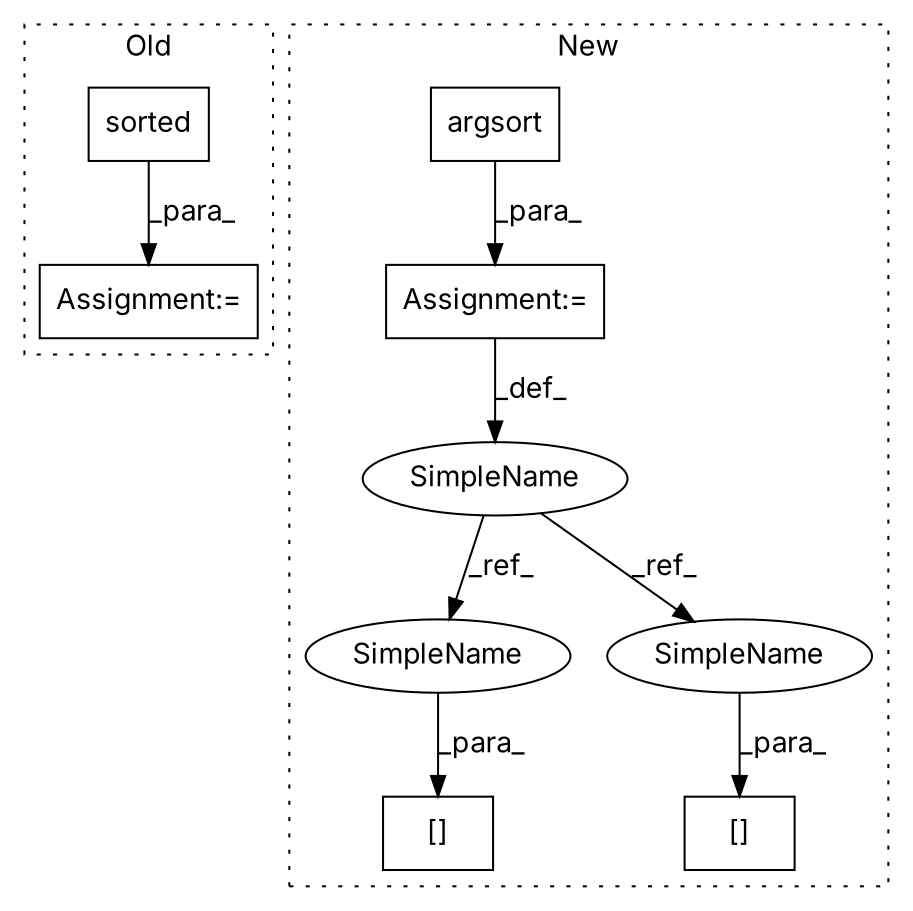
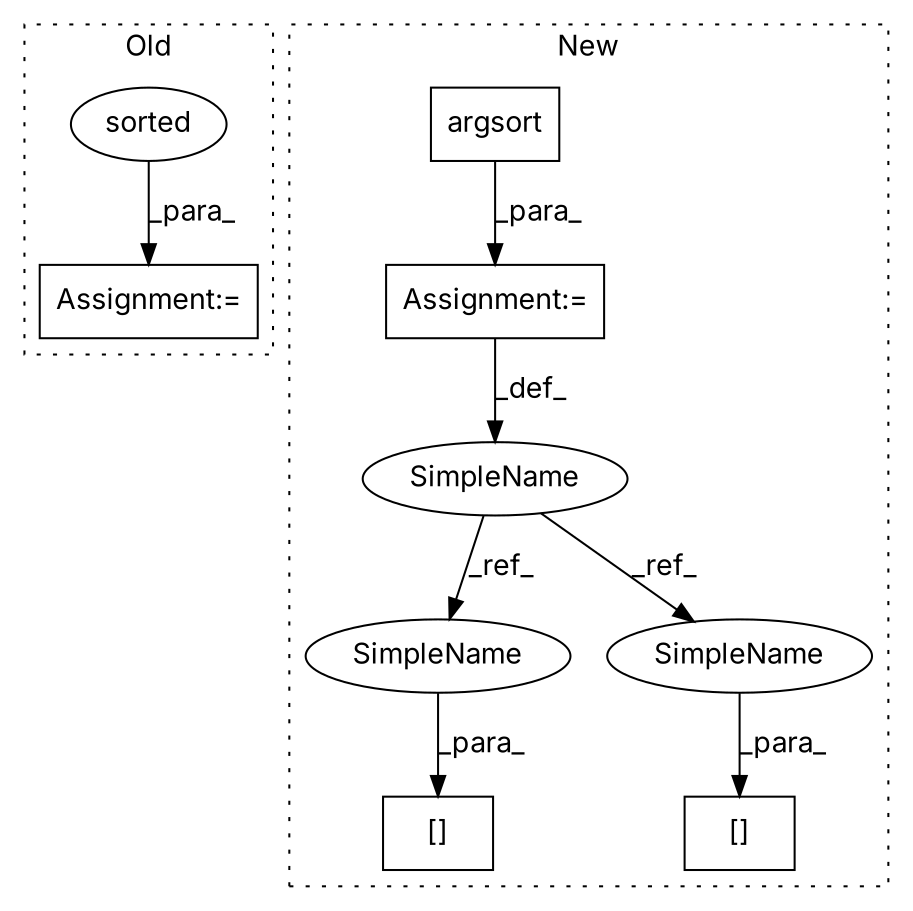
  digraph {
    fontname=Inter
    node [a=42 l=5 shape=box fontname=Inter]
    edge [fontname=Inter]
-   n1 [a=32 l="7,1" label=sorted s="10946,10981"]
+   n1 [a=32 l="7,1" label=sorted s="10946,10981" shape=ellipse]
    n2 [a=7 l="66,2" label="Assignment:=" s="10870,11006"]
    n3 [a=32 l=9 label=argsort s=11279]
    n4 [a=7 l="53,2" label="Assignment:=" s="11209,11314"]
    n5 [a=2 l="5,1" label="[]" s="11430,11440"]
    n6 [label=SimpleName s=11266 shape=ellipse]
    n7 [a=2 l="5,1" label="[]" s="11326,11336"]
    n8 [label=SimpleName s=11435 shape=ellipse]
    n9 [label=SimpleName s=11331 shape=ellipse]
    subgraph cluster_1 {
      label=Old
      style=dotted
      n1
      n2
    }
    subgraph cluster_2 {
      label=New
      style=dotted
      n3
      n4
      n5
      n6
      n7
      n8
      n9
    }
    n1 -> n2 [label=_para_]
    n3 -> n4 [label=_para_]
    n4 -> n6 [label=_def_]
    n6 -> n8 [label=_ref_]
    n6 -> n9 [label=_ref_]
    n8 -> n5 [label=_para_]
    n9 -> n7 [label=_para_]
  }
